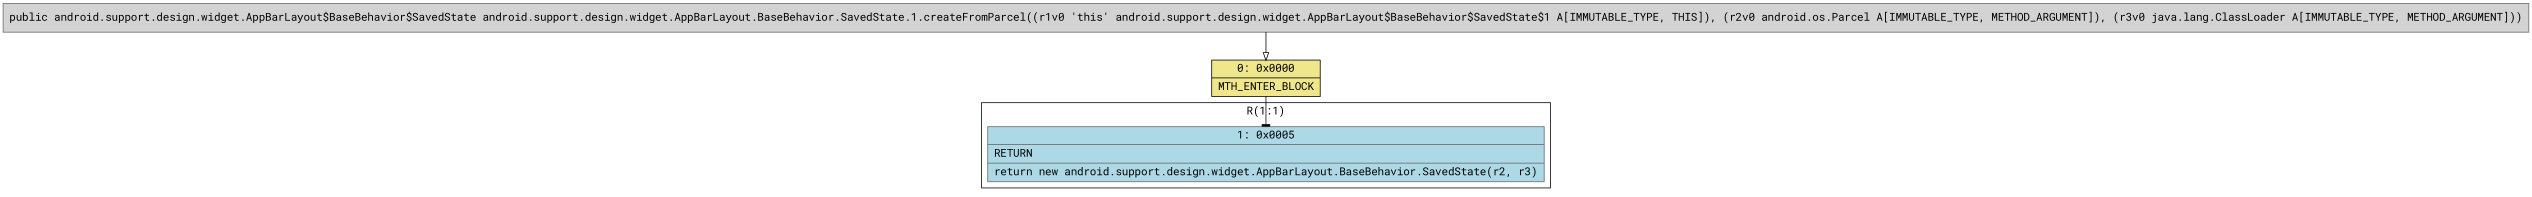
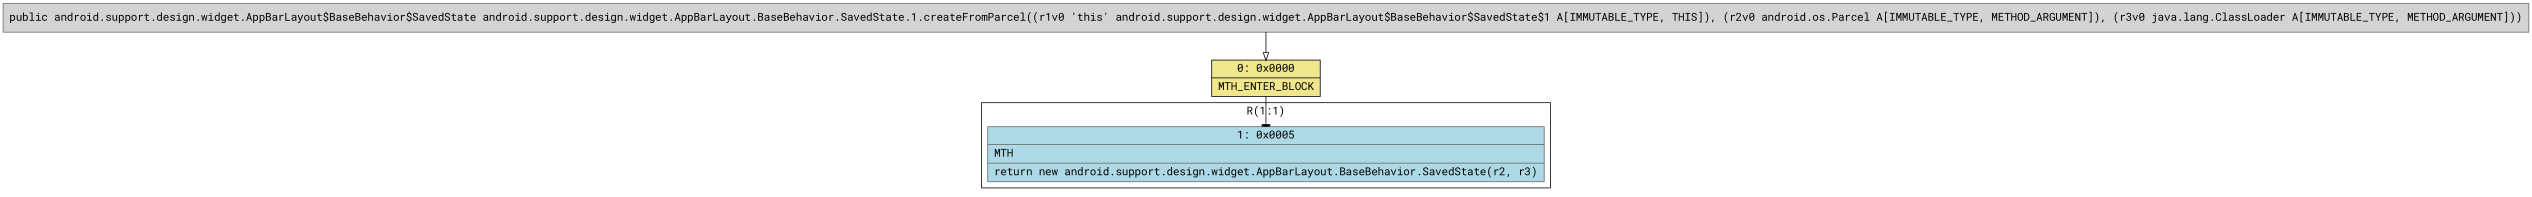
  digraph {
    fontname="Roboto Mono"
    node [color=gray40 shape=record style=filled fontname="Roboto Mono"]
    edge [fontname="Roboto Mono"]
-   n1 [label="{1\:\ 0x0005|RETURN\l|return new android.support.design.widget.AppBarLayout.BaseBehavior.SavedState(r2, r3)\l}" fillcolor=lightblue]
+   n1 [label="{1\:\ 0x0005|MTH\l|return new android.support.design.widget.AppBarLayout.BaseBehavior.SavedState(r2, r3)\l}" fillcolor=lightblue]
    n2 [color=black label="{0\:\ 0x0000|MTH_ENTER_BLOCK\l}" fillcolor=khaki]
    n3 [label="{public android.support.design.widget.AppBarLayout$BaseBehavior$SavedState android.support.design.widget.AppBarLayout.BaseBehavior.SavedState.1.createFromParcel((r1v0 'this' android.support.design.widget.AppBarLayout$BaseBehavior$SavedState$1 A[IMMUTABLE_TYPE, THIS]), (r2v0 android.os.Parcel A[IMMUTABLE_TYPE, METHOD_ARGUMENT]), (r3v0 java.lang.ClassLoader A[IMMUTABLE_TYPE, METHOD_ARGUMENT])) }" fillcolor=lightgrey]
    subgraph cluster_1 {
      label="R(1:1)"
      n1
    }
    n2 -> n1 [arrowhead=tee]
    n3 -> n2 [arrowhead=onormal]
  }
